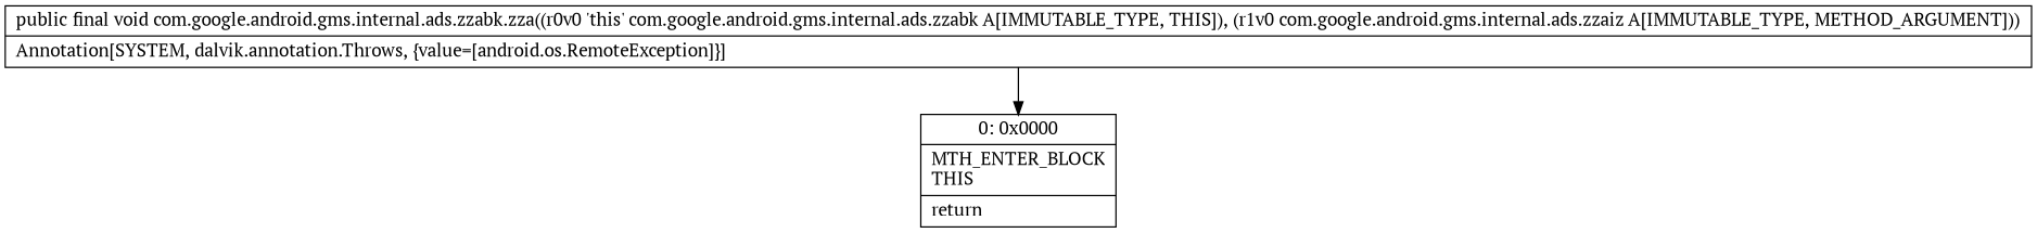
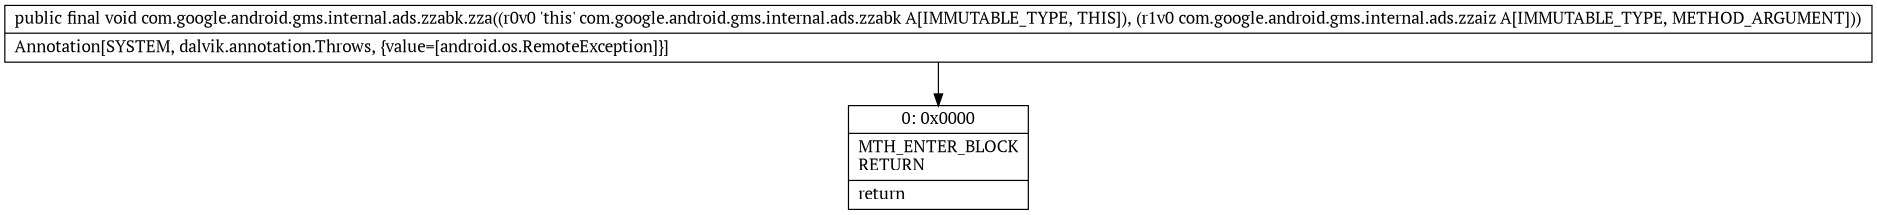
  digraph {
    fontname="PT Serif"
    node [shape=record fontname="PT Serif"]
-   n1 [label="{0\:\ 0x0000|MTH_ENTER_BLOCK\lTHIS\l|return\l}"]
+   n1 [label="{0\:\ 0x0000|MTH_ENTER_BLOCK\lRETURN\l|return\l}"]
    n2 [label="{public final void com.google.android.gms.internal.ads.zzabk.zza((r0v0 'this' com.google.android.gms.internal.ads.zzabk A[IMMUTABLE_TYPE, THIS]), (r1v0 com.google.android.gms.internal.ads.zzaiz A[IMMUTABLE_TYPE, METHOD_ARGUMENT]))  | Annotation[SYSTEM, dalvik.annotation.Throws, \{value=[android.os.RemoteException]\}]\l}"]
    n2 -> n1 [fontname="PT Serif"]
  }
